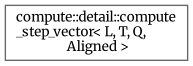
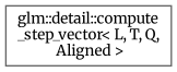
  digraph {
    rankdir=LR
    fontname=Merriweather
-   n1 [color=grey40 fillcolor=white fontname=Merriweather fontsize=10 height=0.2 label="compute::detail::compute\l_step_vector\< L, T, Q,\l Aligned \>" shape=box style=filled width=0.4]
+   n1 [color=grey40 fillcolor=white fontname=Merriweather fontsize=10 height=0.2 label="glm::detail::compute\l_step_vector\< L, T, Q,\l Aligned \>" shape=box style=filled width=0.4]
  }
